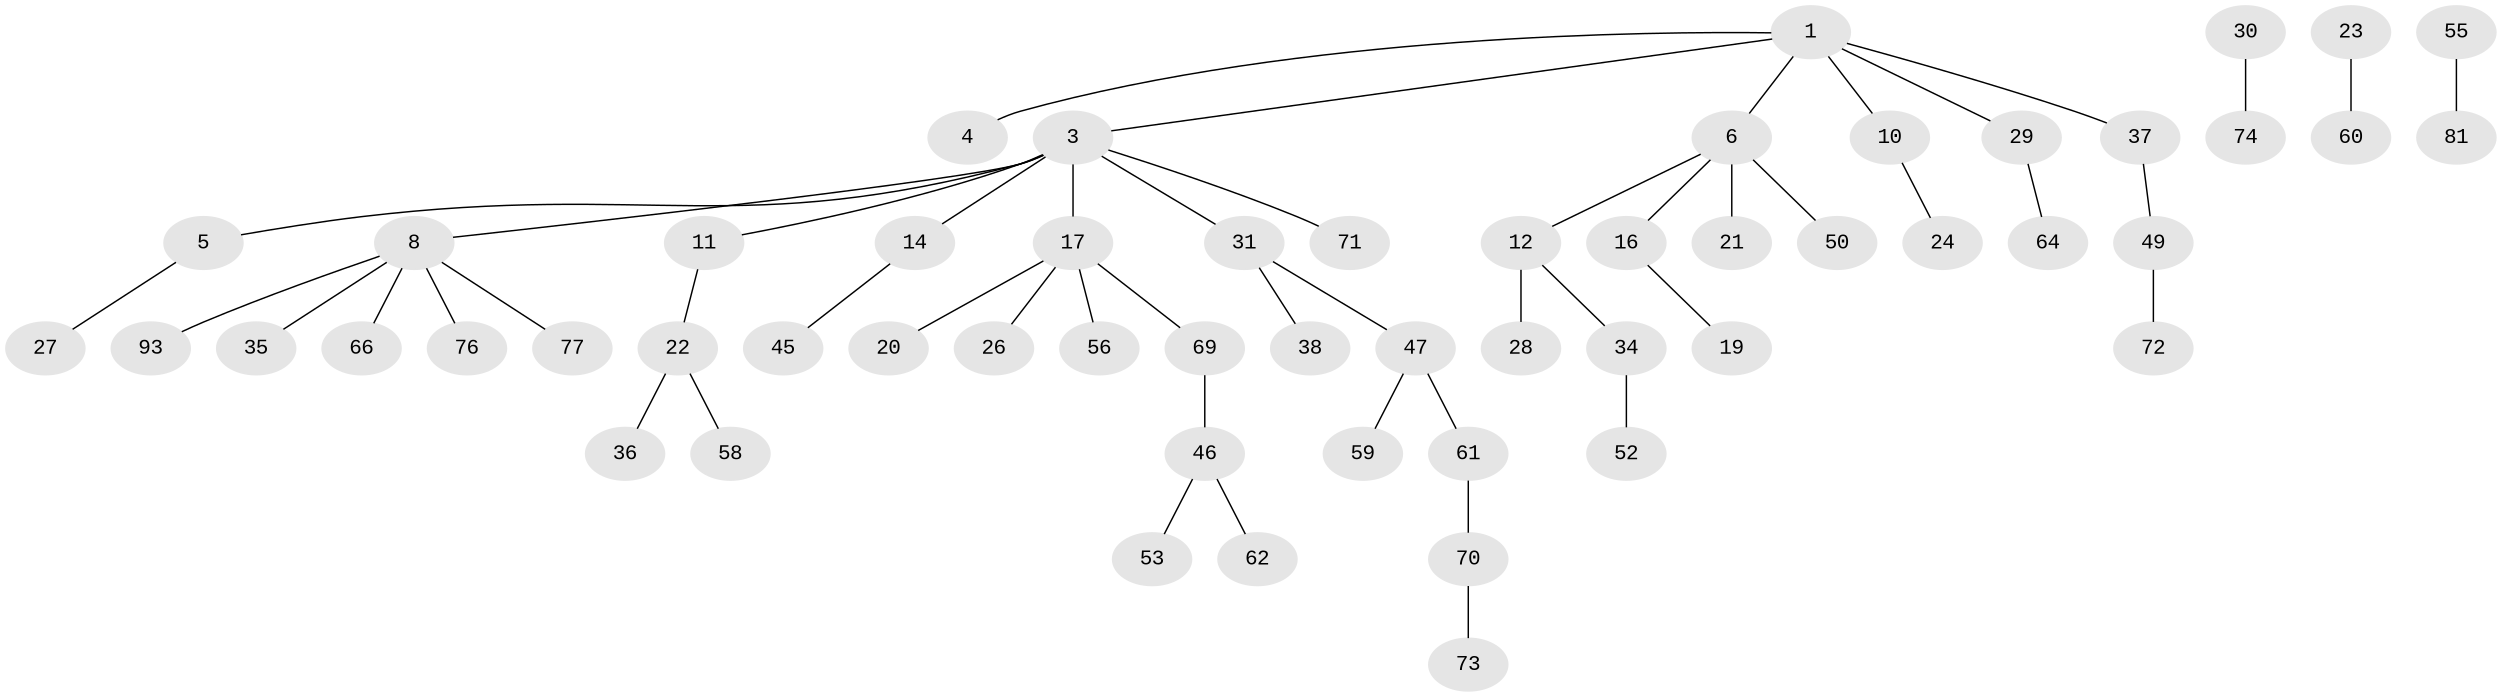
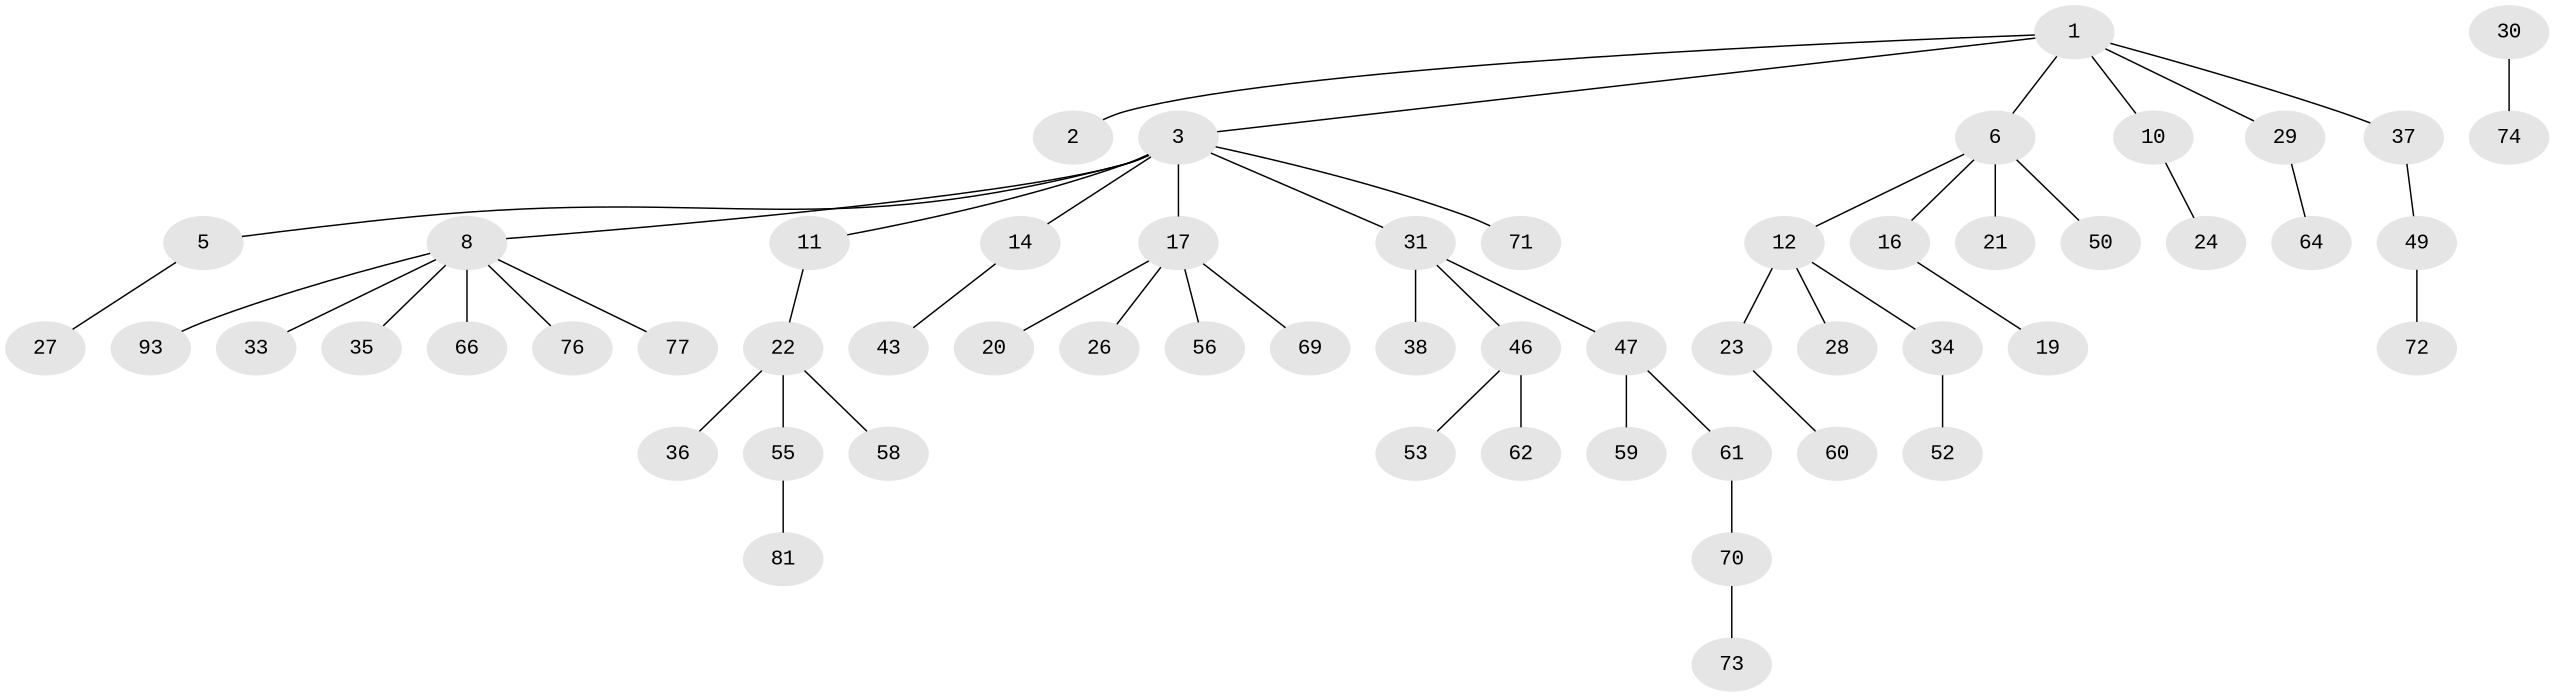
  graph {
    fontname="Liberation Mono"
    node [color=gray90 fontname="Liberation Mono" style=filled]
    edge [fontname="Liberation Mono"]
    1 [super="+18"]
-   2 [label=4]
+   2
    3 [super="+4"]
    6 [super="+7"]
    10
    29 [super="+54"]
    37
    5 [super="+41"]
    8 [super="+9"]
    11 [super="+32"]
    14
    17 [super="+25"]
    31 [super="+42"]
    71
    12 [super="+15"]
    16
    21 [super="+63"]
    50
    24 [super="+82"]
    64
    49
    30 [super="+51"]
    74
    27
    n25 [label=93]
+   33 [super="+48"]
    35 [super="+78"]
    66
    76 [super="+80"]
    77
    22 [super="+45"]
-   43 [label=45]
+   43
    20 [super="+39"]
    26 [super="+57"]
    56
    69
    38
    46
    47 [super="+67"]
    23
    28 [super="+40"]
    34
    19 [super="+65"]
    36
    55 [super="+79"]
    58
    60
    52
    81
    53
    62
    59
    61 [super="+68"]
    72 [super="+75"]
    70
    73
    1 -- 2
    1 -- 3
    1 -- 6
    1 -- 10
    1 -- 29
    1 -- 37
    3 -- 5
    3 -- 8
    3 -- 11
    3 -- 14
    3 -- 17
    3 -- 31
    3 -- 71
    6 -- 12
    6 -- 16
    6 -- 21
    6 -- 50
    10 -- 24
    29 -- 64
    37 -- 49
    5 -- 27
    8 -- n25
+   8 -- 33
    8 -- 35
    8 -- 66
    8 -- 76
    8 -- 77
    11 -- 22
    14 -- 43
    17 -- 20
    17 -- 26
    17 -- 56
    17 -- 69
    31 -- 38
-   69 -- 46
+   31 -- 46
    31 -- 47
+   12 -- 23
    12 -- 28
    12 -- 34
    16 -- 19
    49 -- 72
    30 -- 74
    22 -- 36
+   22 -- 55
    22 -- 58
    46 -- 53
    46 -- 62
    47 -- 59
    47 -- 61
    23 -- 60
    34 -- 52
    55 -- 81
    61 -- 70
    70 -- 73
  }
